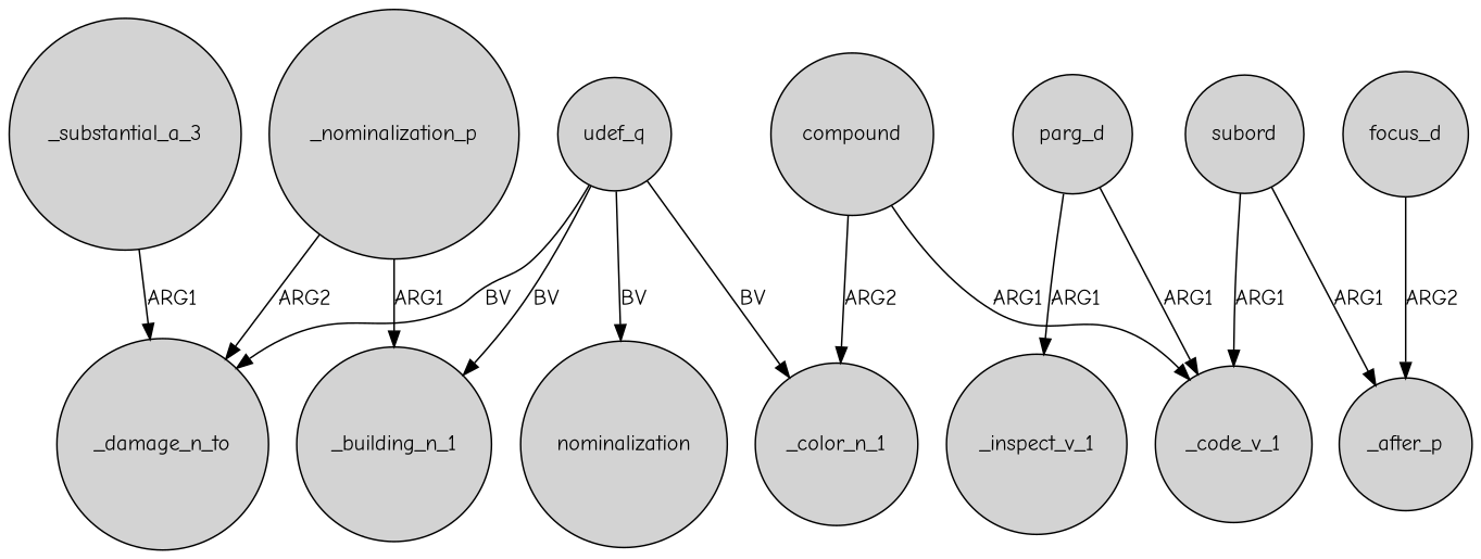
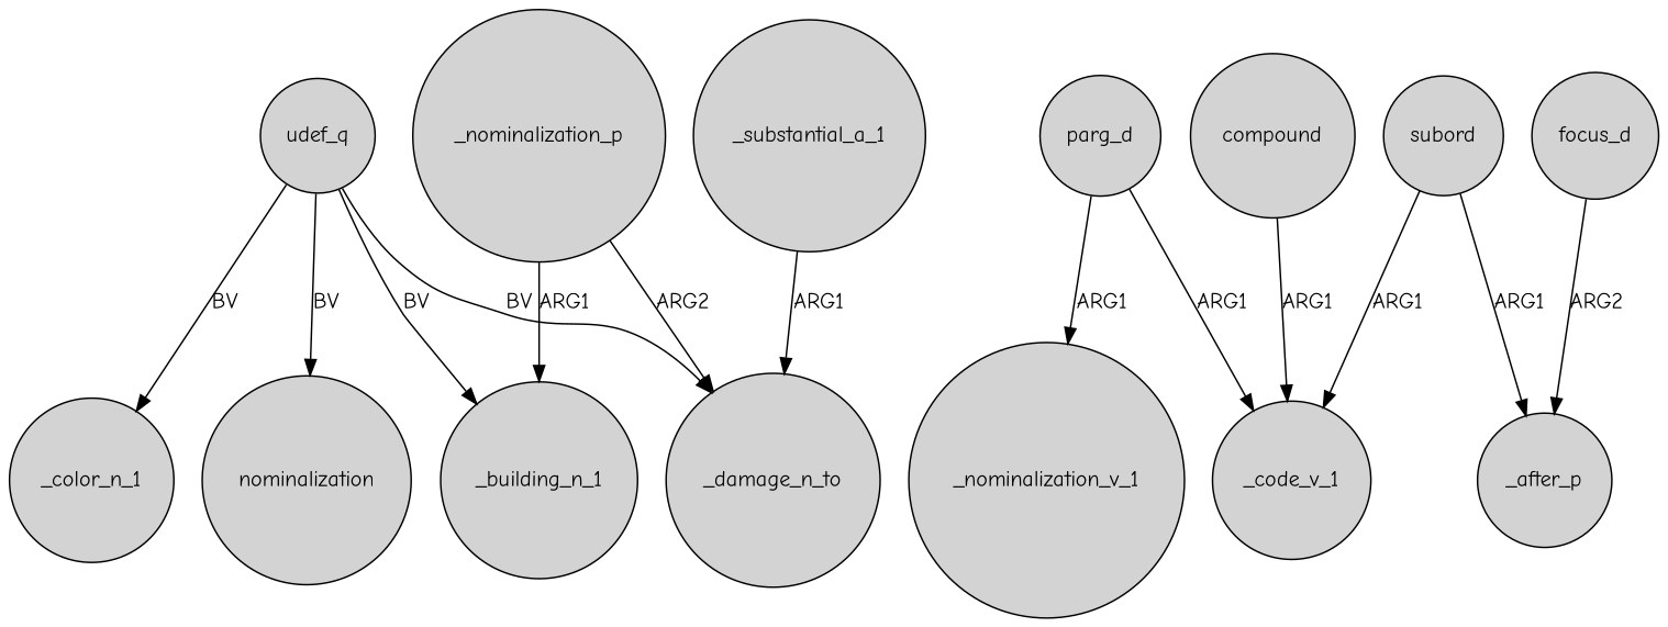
  digraph {
    fontname="Comic Neue"
    node [fontname="Comic Neue" shape=circle style=filled]
    edge [fontname="Comic Neue"]
    n1 [label=_nominalization_p]
    _building_n_1
    _damage_n_to
    udef_q
    _color_n_1
    nominalization
    parg_d
    _code_v_1
-   _inspect_v_1
-   _substantial_a_1 [label=_substantial_a_3]
+   _inspect_v_1 [label=_nominalization_v_1]
+   _substantial_a_1
    compound
    focus_d
    _after_p
    subord
    n1 -> _building_n_1 [label=ARG1]
    n1 -> _damage_n_to [label=ARG2]
    udef_q -> _building_n_1 [label=BV]
    udef_q -> _damage_n_to [label=BV]
    udef_q -> _color_n_1 [label=BV]
    udef_q -> nominalization [label=BV]
    parg_d -> _code_v_1 [label=ARG1]
    parg_d -> _inspect_v_1 [label=ARG1]
    _substantial_a_1 -> _damage_n_to [label=ARG1]
-   compound -> _color_n_1 [label=ARG2]
    compound -> _code_v_1 [label=ARG1]
    focus_d -> _after_p [label=ARG2]
    subord -> _code_v_1 [label=ARG1]
    subord -> _after_p [label=ARG1]
  }
